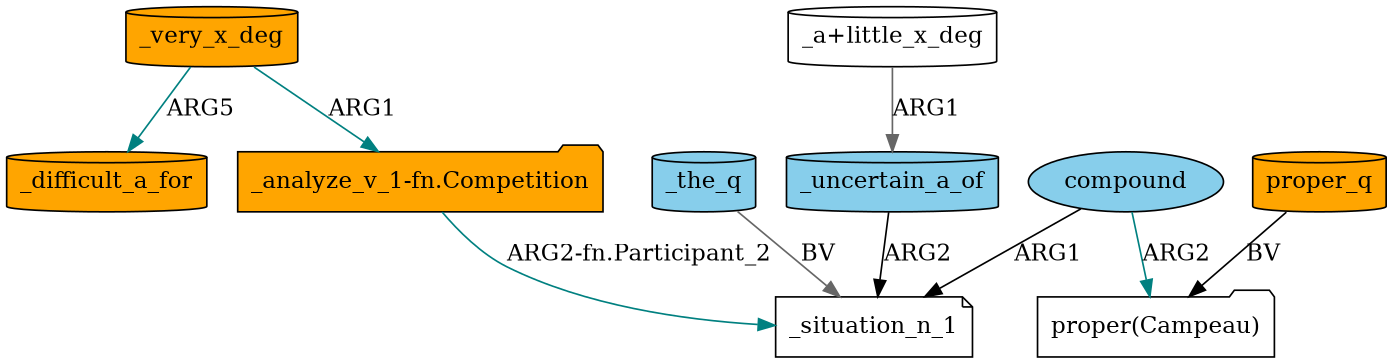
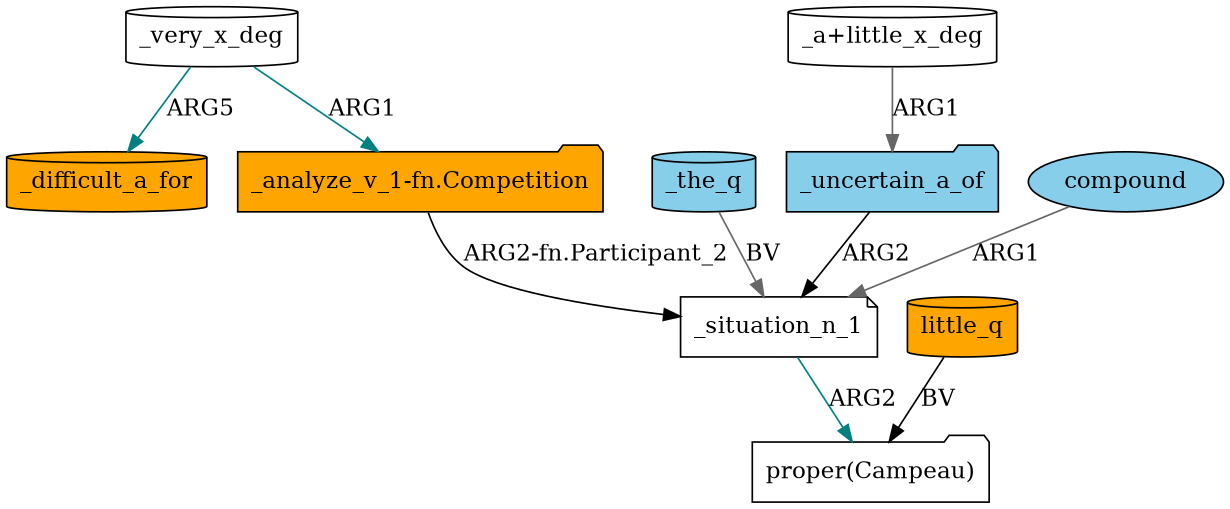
  digraph {
    node [fillcolor=white shape=cylinder style=filled]
    edge [color=teal]
    _difficult_a_for [fillcolor=orange]
-   _very_x_deg [fillcolor=orange]
+   _very_x_deg
    "_analyze_v_1-fn.Competition" [fillcolor=orange shape=folder]
    _situation_n_1 [shape=note]
    _the_q [fillcolor=skyblue]
-   proper_q [fillcolor=orange]
+   proper_q [fillcolor=orange label=little_q]
    n7 [label="proper(Campeau)" shape=folder]
-   _uncertain_a_of [fillcolor=skyblue]
+   _uncertain_a_of [fillcolor=skyblue shape=folder]
    "_a+little_x_deg"
    compound [fillcolor=skyblue shape=ellipse]
    _very_x_deg -> _difficult_a_for [label=ARG5]
    _very_x_deg -> "_analyze_v_1-fn.Competition" [label=ARG1]
-   "_analyze_v_1-fn.Competition" -> _situation_n_1 [label="ARG2-fn.Participant_2"]
+   "_analyze_v_1-fn.Competition" -> _situation_n_1 [color=black label="ARG2-fn.Participant_2"]
    _the_q -> _situation_n_1 [color=gray40 label=BV]
    proper_q -> n7 [color=black label=BV]
    _uncertain_a_of -> _situation_n_1 [color=black label=ARG2]
    "_a+little_x_deg" -> _uncertain_a_of [color=gray40 label=ARG1]
-   compound -> _situation_n_1 [color=black label=ARG1]
-   compound -> n7 [label=ARG2]
+   compound -> _situation_n_1 [color=gray40 label=ARG1]
+   _situation_n_1 -> n7 [label=ARG2]
  }
